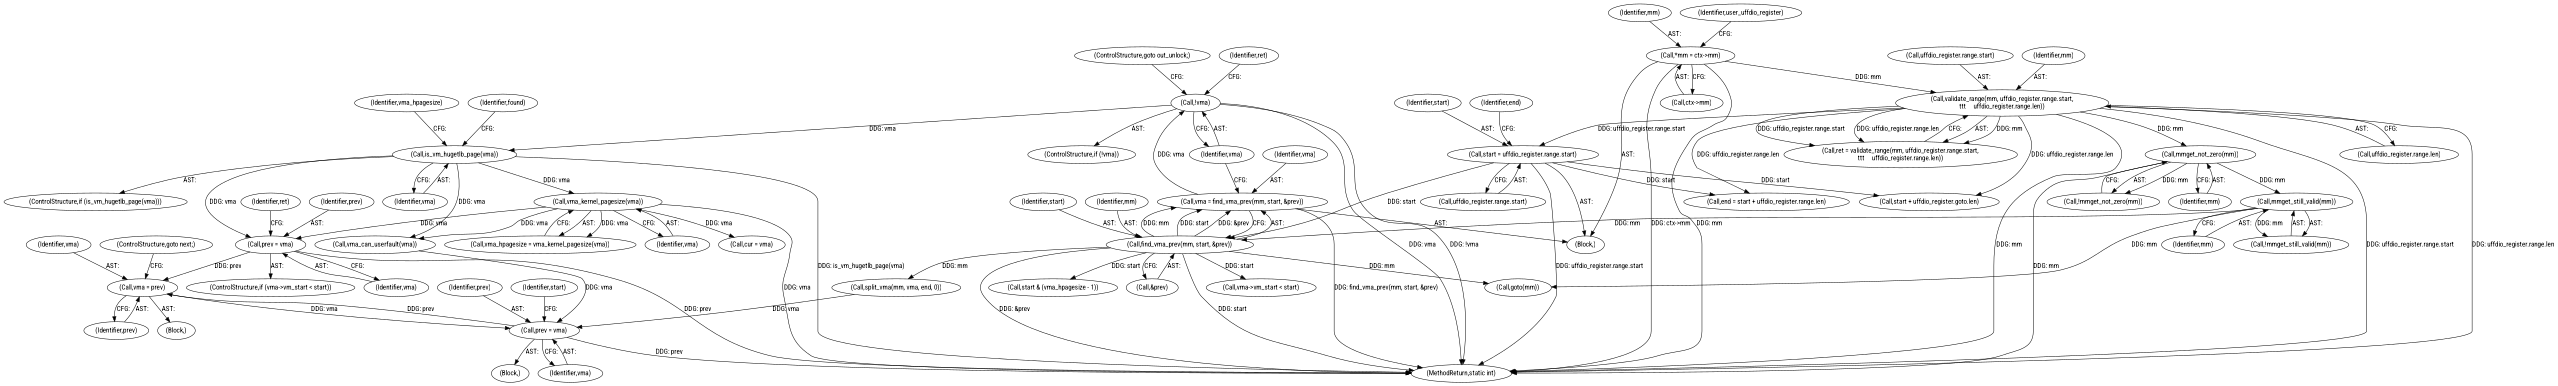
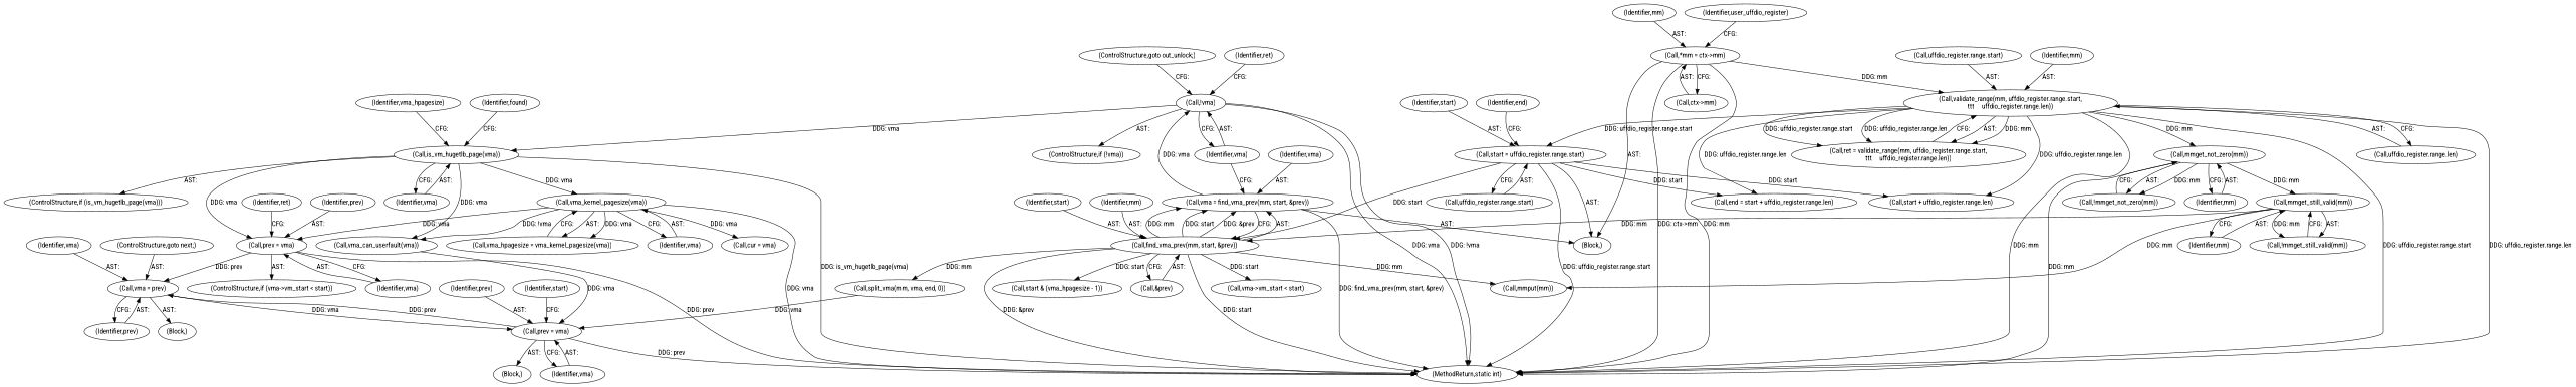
  digraph {
    fontname="Roboto Condensed"
    node [fontname="Roboto Condensed"]
    edge [fontname="Roboto Condensed"]
    n1 [label="(Call,prev = vma)"]
    n2 [label="(Call,vma = prev)"]
    n3 [label="(MethodReturn,static int)"]
    n4 [label="(ControlStructure,if (vma->vm_start < start))"]
    n5 [label="(Identifier,vma)"]
    n6 [label="(Call,prev = vma)"]
    n7 [label="(Identifier,prev)"]
    n8 [label="(Block,)"]
    n9 [label="(Call,vma_kernel_pagesize(vma))"]
    n10 [label="(Call,cur = vma)"]
    n11 [label="(Call,vma_can_userfault(vma))"]
    n12 [label="(Call,vma_hpagesize = vma_kernel_pagesize(vma))"]
    n13 [label="(Identifier,vma)"]
    n14 [label="(Call,is_vm_hugetlb_page(vma))"]
    n15 [label="(Identifier,vma)"]
    n16 [label="(ControlStructure,if (is_vm_hugetlb_page(vma)))"]
    n17 [label="(Call,!vma)"]
    n18 [label="(ControlStructure,if (!vma))"]
    n19 [label="(Identifier,vma)"]
    n20 [label="(Call,vma = find_vma_prev(mm, start, &prev))"]
    n21 [label="(Call,find_vma_prev(mm, start, &prev))"]
    n22 [label="(Block,)"]
-   n23 [label="(Call,goto(mm))"]
+   n23 [label="(Call,mmput(mm))"]
    n24 [label="(Call,vma->vm_start < start)"]
    n25 [label="(Call,start & (vma_hpagesize - 1))"]
    n26 [label="(Call,split_vma(mm, vma, end, 0))"]
    n27 [label="(Call,&prev)"]
    n28 [label="(Call,mmget_still_valid(mm))"]
    n29 [label="(Identifier,mm)"]
    n30 [label="(Call,!mmget_still_valid(mm))"]
    n31 [label="(Call,mmget_not_zero(mm))"]
    n32 [label="(Call,!mmget_not_zero(mm))"]
    n33 [label="(Identifier,mm)"]
    n34 [label="(Call,validate_range(mm, uffdio_register.range.start,\n\t\t\t     uffdio_register.range.len))"]
    n35 [label="(Call,start = uffdio_register.range.start)"]
    n36 [label="(Call,end = start + uffdio_register.range.len)"]
    n37 [label="(Call,uffdio_register.range.len)"]
-   n38 [label="(Call,start + uffdio_register.goto.len)"]
+   n38 [label="(Call,start + uffdio_register.range.len)"]
    n39 [label="(Call,ret = validate_range(mm, uffdio_register.range.start,\n\t\t\t     uffdio_register.range.len))"]
    n40 [label="(Call,uffdio_register.range.start)"]
    n41 [label="(Call,*mm = ctx->mm)"]
    n42 [label="(Call,ctx->mm)"]
    n43 [label="(Block,)"]
    n44 [label="(Identifier,vma)"]
    n45 [label="(Identifier,prev)"]
    n46 [label="(Identifier,vma)"]
    n47 [label="(Identifier,start)"]
    n48 [label="(Identifier,end)"]
    n49 [label="(Identifier,start)"]
    n50 [label="(Identifier,mm)"]
    n51 [label="(ControlStructure,goto out_unlock;)"]
    n52 [label="(Identifier,ret)"]
    n53 [label="(Identifier,mm)"]
    n54 [label="(Identifier,ret)"]
    n55 [label="(Identifier,vma)"]
    n56 [label="(ControlStructure,goto next;)"]
    n57 [label="(Identifier,mm)"]
    n58 [label="(Identifier,vma_hpagesize)"]
    n59 [label="(Call,uffdio_register.range.start)"]
    n60 [label="(Identifier,found)"]
    n61 [label="(Identifier,prev)"]
    n62 [label="(Identifier,start)"]
    n63 [label="(Identifier,user_uffdio_register)"]
    n1 -> n2 [label="DDG: prev"]
    n1 -> n3 [label="DDG: prev"]
    n1 -> n4 [label="AST: "]
    n1 -> n5 [label="CFG: "]
    n2 -> n6 [label="DDG: vma"]
    n2 -> n7 [label="CFG: "]
    n2 -> n8 [label="AST: "]
    n5 -> n1 [label="AST: "]
    n6 -> n2 [label="DDG: prev"]
    n6 -> n3 [label="DDG: prev"]
    n6 -> n43 [label="AST: "]
    n6 -> n44 [label="CFG: "]
    n7 -> n2 [label="AST: "]
    n9 -> n1 [label="DDG: vma"]
    n9 -> n3 [label="DDG: vma"]
    n9 -> n10 [label="DDG: vma"]
-   n9 -> n11 [label="DDG: vma"]
+   n9 -> n11 [label="DDG: !vma"]
    n9 -> n12 [label="AST: "]
    n9 -> n12 [label="DDG: vma"]
    n9 -> n13 [label="CFG: "]
    n11 -> n6 [label="DDG: vma"]
    n12 -> n9 [label="CFG: "]
    n13 -> n9 [label="AST: "]
    n14 -> n1 [label="DDG: vma"]
    n14 -> n3 [label="DDG: is_vm_hugetlb_page(vma)"]
    n14 -> n9 [label="DDG: vma"]
    n14 -> n11 [label="DDG: vma"]
    n14 -> n15 [label="CFG: "]
    n14 -> n16 [label="AST: "]
    n15 -> n14 [label="AST: "]
    n17 -> n3 [label="DDG: vma"]
    n17 -> n3 [label="DDG: !vma"]
    n17 -> n14 [label="DDG: vma"]
    n17 -> n18 [label="AST: "]
    n17 -> n19 [label="CFG: "]
    n19 -> n17 [label="AST: "]
    n19 -> n20 [label="CFG: "]
    n20 -> n3 [label="DDG: find_vma_prev(mm, start, &prev)"]
    n20 -> n17 [label="DDG: vma"]
    n20 -> n21 [label="CFG: "]
    n20 -> n22 [label="AST: "]
    n21 -> n3 [label="DDG: &prev"]
    n21 -> n3 [label="DDG: start"]
    n21 -> n20 [label="AST: "]
    n21 -> n20 [label="DDG: mm"]
    n21 -> n20 [label="DDG: start"]
    n21 -> n20 [label="DDG: &prev"]
    n21 -> n23 [label="DDG: mm"]
    n21 -> n24 [label="DDG: start"]
    n21 -> n25 [label="DDG: start"]
    n21 -> n26 [label="DDG: mm"]
    n21 -> n27 [label="CFG: "]
    n26 -> n6 [label="DDG: vma"]
    n27 -> n21 [label="AST: "]
    n28 -> n21 [label="DDG: mm"]
    n28 -> n23 [label="DDG: mm"]
    n28 -> n29 [label="CFG: "]
    n28 -> n30 [label="AST: "]
    n28 -> n30 [label="DDG: mm"]
    n29 -> n28 [label="AST: "]
-   n30 -> n28 [label="AST: "]
+   n30 -> n28 [label="CFG: "]
    n31 -> n3 [label="DDG: mm"]
    n31 -> n28 [label="DDG: mm"]
    n31 -> n32 [label="AST: "]
    n31 -> n32 [label="DDG: mm"]
    n31 -> n33 [label="CFG: "]
    n32 -> n31 [label="CFG: "]
    n33 -> n31 [label="AST: "]
    n34 -> n3 [label="DDG: uffdio_register.range.start"]
    n34 -> n3 [label="DDG: uffdio_register.range.len"]
    n34 -> n3 [label="DDG: mm"]
    n34 -> n31 [label="DDG: mm"]
    n34 -> n35 [label="DDG: uffdio_register.range.start"]
    n34 -> n36 [label="DDG: uffdio_register.range.len"]
    n34 -> n37 [label="CFG: "]
    n34 -> n38 [label="DDG: uffdio_register.range.len"]
    n34 -> n39 [label="AST: "]
    n34 -> n39 [label="DDG: mm"]
    n34 -> n39 [label="DDG: uffdio_register.range.start"]
    n34 -> n39 [label="DDG: uffdio_register.range.len"]
    n35 -> n3 [label="DDG: uffdio_register.range.start"]
    n35 -> n21 [label="DDG: start"]
    n35 -> n22 [label="AST: "]
    n35 -> n36 [label="DDG: start"]
    n35 -> n38 [label="DDG: start"]
    n35 -> n40 [label="CFG: "]
    n37 -> n34 [label="AST: "]
    n39 -> n34 [label="CFG: "]
    n40 -> n35 [label="AST: "]
    n41 -> n3 [label="DDG: mm"]
    n41 -> n3 [label="DDG: ctx->mm"]
    n41 -> n22 [label="AST: "]
    n41 -> n34 [label="DDG: mm"]
    n41 -> n42 [label="CFG: "]
    n42 -> n41 [label="AST: "]
    n44 -> n6 [label="AST: "]
    n45 -> n6 [label="AST: "]
    n46 -> n20 [label="AST: "]
    n47 -> n21 [label="AST: "]
    n48 -> n35 [label="CFG: "]
    n49 -> n35 [label="AST: "]
    n50 -> n41 [label="AST: "]
    n51 -> n17 [label="CFG: "]
    n52 -> n1 [label="CFG: "]
    n53 -> n21 [label="AST: "]
    n54 -> n17 [label="CFG: "]
    n55 -> n2 [label="AST: "]
-   n56 -> n2 [label="CFG: "]
+   n56 -> n2 [label="AST: "]
    n57 -> n34 [label="AST: "]
    n58 -> n14 [label="CFG: "]
    n59 -> n34 [label="AST: "]
    n60 -> n14 [label="CFG: "]
    n61 -> n1 [label="AST: "]
    n62 -> n6 [label="CFG: "]
    n63 -> n41 [label="CFG: "]
  }
